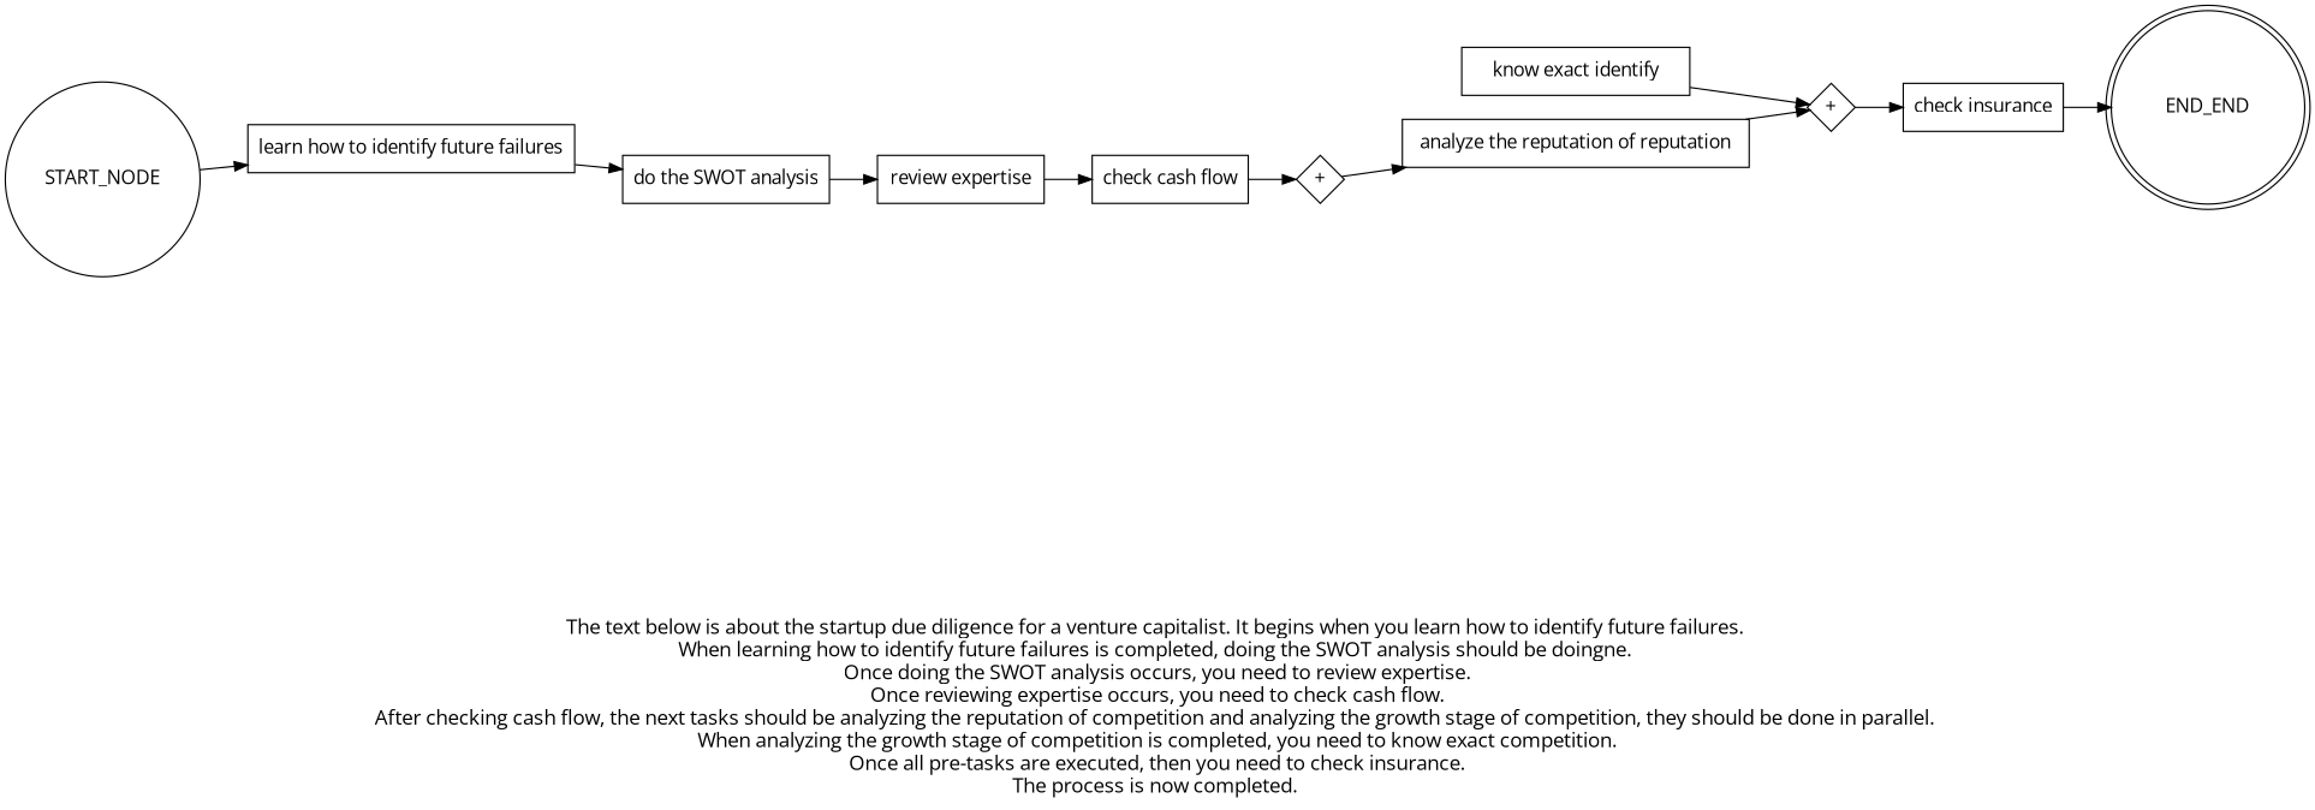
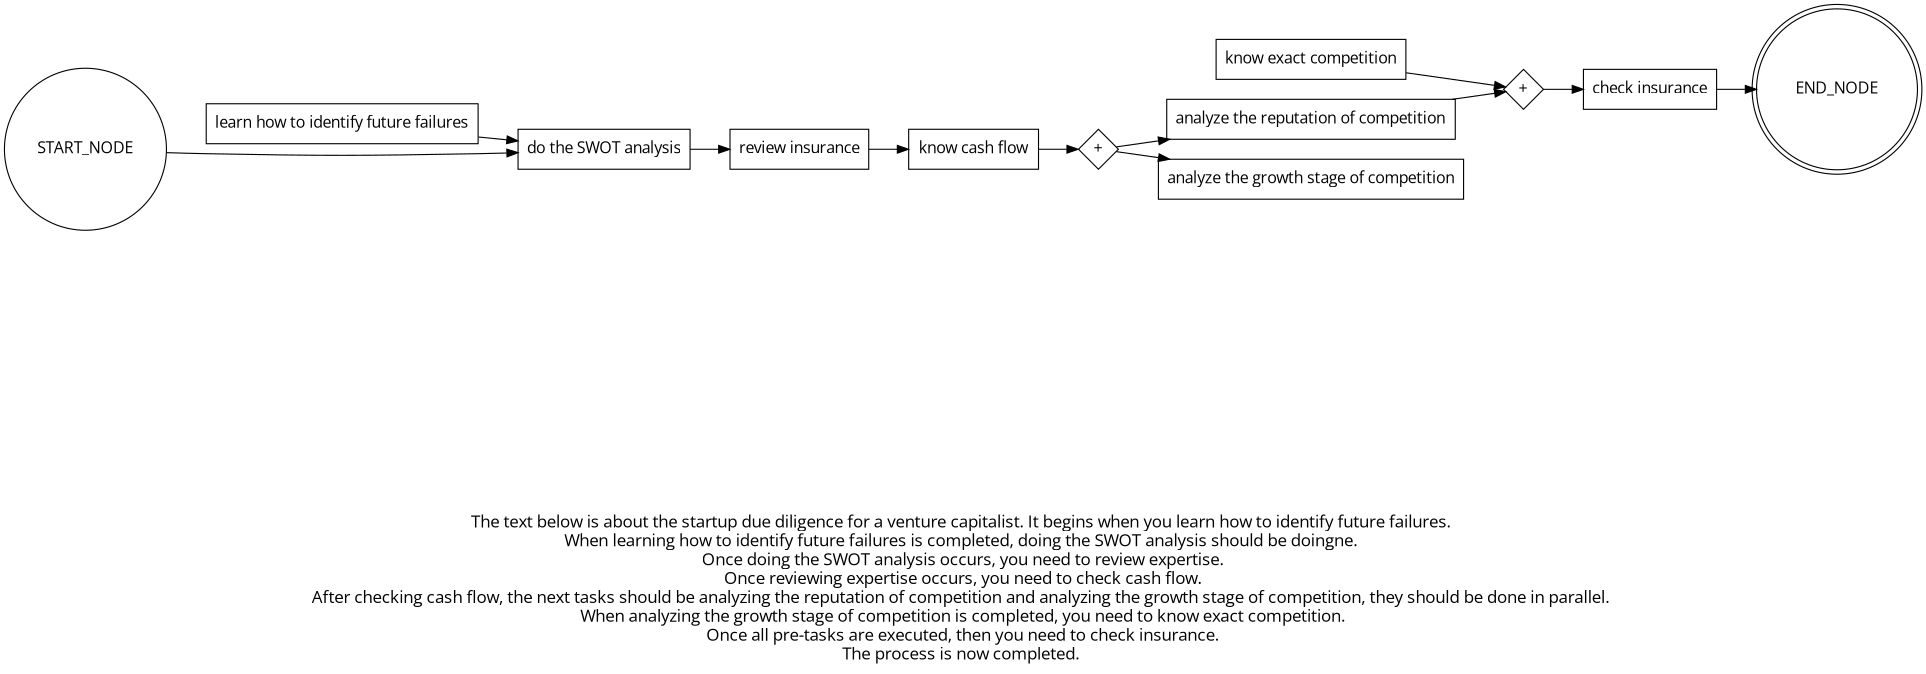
  digraph {
    fontname="Open Sans"
    fontsize=15
    label="\n\n\nThe text below is about the startup due diligence for a venture capitalist. It begins when you learn how to identify future failures. \nWhen learning how to identify future failures is completed, doing the SWOT analysis should be doingne. \nOnce doing the SWOT analysis occurs, you need to review expertise.\nOnce reviewing expertise occurs, you need to check cash flow.\nAfter checking cash flow, the next tasks should be analyzing the reputation of competition and analyzing the growth stage of competition, they should be done in parallel. \nWhen analyzing the growth stage of competition is completed, you need to know exact competition.\nOnce all pre-tasks are executed, then you need to check insurance.\nThe process is now completed. \n"
    rankdir=LR
    node [fontname="Open Sans" shape=box]
    edge [fontname="Open Sans"]
    "learn how to identify future failures"
    "do the SWOT analysis"
-   "review expertise"
-   "check cash flow"
+   "review expertise" [label="review insurance"]
+   "check cash flow" [label="know cash flow"]
    n5 [fixedsize=true label="+" shape=diamond width=0.5]
-   "analyze the reputation of competition" [label="analyze the reputation of reputation"]
+   "analyze the reputation of competition"
+   "analyze the growth stage of competition"
    n8 [fixedsize=true label="+" shape=diamond width=0.5]
-   "know exact competition" [label="know exact identify"]
+   "know exact competition"
    "check insurance"
-   END_NODE [shape=doublecircle width=0.2 label=END_END]
+   END_NODE [shape=doublecircle width=0.2]
    START_NODE [shape=circle width=0.3]
    subgraph sub_1 {
      "learn how to identify future failures"
      "do the SWOT analysis"
      "review expertise"
      "check cash flow"
      n5
      "analyze the reputation of competition"
+     "analyze the growth stage of competition"
      n8
      "know exact competition"
      "check insurance"
    }
    "learn how to identify future failures" -> "do the SWOT analysis"
    "do the SWOT analysis" -> "review expertise"
    "review expertise" -> "check cash flow"
    "check cash flow" -> n5
    n5 -> "analyze the reputation of competition"
+   n5 -> "analyze the growth stage of competition"
    "analyze the reputation of competition" -> n8
    n8 -> "check insurance"
    "know exact competition" -> n8
    "check insurance" -> END_NODE
-   START_NODE -> "learn how to identify future failures"
+   START_NODE -> "do the SWOT analysis"
  }
